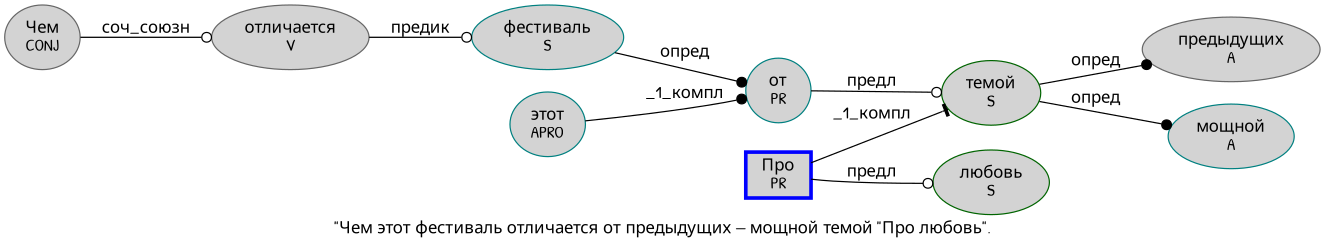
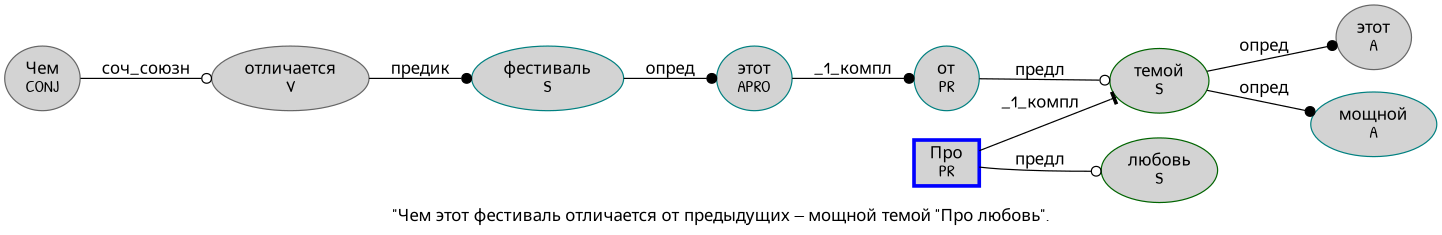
  digraph {
    fontname="Patrick Hand"
    label="\"Чем этот фестиваль отличается от предыдущих — мощной темой \"Про любовь\"."
    rankdir=LR
    node [color=teal fillcolor=lightgray fontname="Patrick Hand" penwidth=1 shape=ellipse style=filled]
    edge [arrowhead=dot fontname="Patrick Hand"]
    n1 [color=gray40 label="Чем\nCONJ"]
    n2 [color=gray40 label="отличается\nV"]
    n3 [label="фестиваль\nS"]
    n4 [label="этот\nAPRO"]
    n5 [label="от\nPR"]
    n6 [color=darkgreen label="темой\nS"]
-   n7 [color=gray40 label="предыдущих\nA"]
+   n7 [color=gray40 label="этот\nA"]
    n8 [label="мощной\nA"]
    n9 [color=blue label="Про\nPR" penwidth=3 shape=box]
    n10 [color=darkgreen label="любовь\nS"]
    n1 -> n2 [arrowhead=odot label="соч_союзн"]
-   n2 -> n3 [arrowhead=odot label="предик"]
-   n3 -> n5 [label="опред"]
+   n2 -> n3 [label="предик"]
+   n3 -> n4 [label="опред"]
    n4 -> n5 [label="_1_компл"]
    n5 -> n6 [arrowhead=odot label="предл"]
    n6 -> n7 [label="опред"]
    n6 -> n8 [label="опред"]
    n9 -> n6 [arrowhead=tee label="_1_компл"]
    n9 -> n10 [arrowhead=odot label="предл"]
  }
